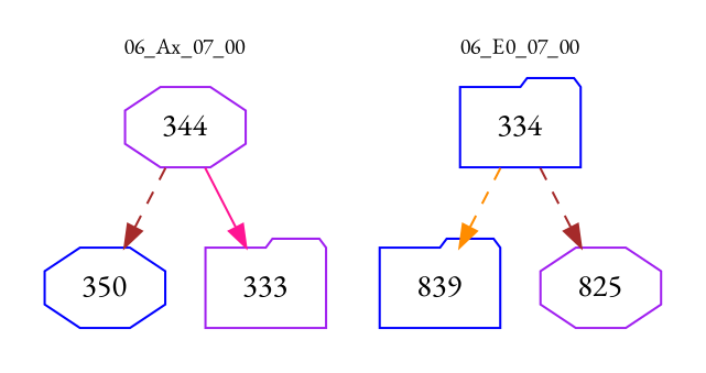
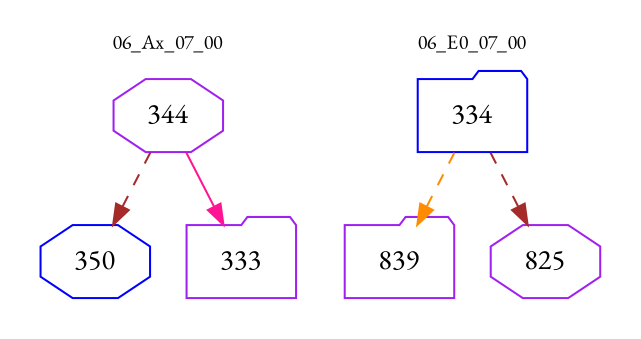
  digraph {
    fontname="EB Garamond"
    node [color=purple fontname="EB Garamond" shape=octagon]
    edge [color=brown fontname="EB Garamond" style=dashed]
    n1 [label=344]
    n2 [color=blue label=350]
    n3 [label=333 shape=folder]
    n4 [color=blue label=334 shape=folder]
-   n5 [color=blue label=839 shape=folder]
+   n5 [label=839 shape=folder]
    n6 [label=825]
    subgraph cluster_1 {
      color=white
      fontsize=10
      label="06_Ax_07_00"
      n1
      n2
      n3
    }
    subgraph cluster_2 {
      color=white
      fontsize=10
      label="06_E0_07_00"
      n4
      n5
      n6
    }
    n1 -> n2
    n1 -> n3 [color=deeppink style=solid]
    n4 -> n5 [color=darkorange]
    n4 -> n6
  }
